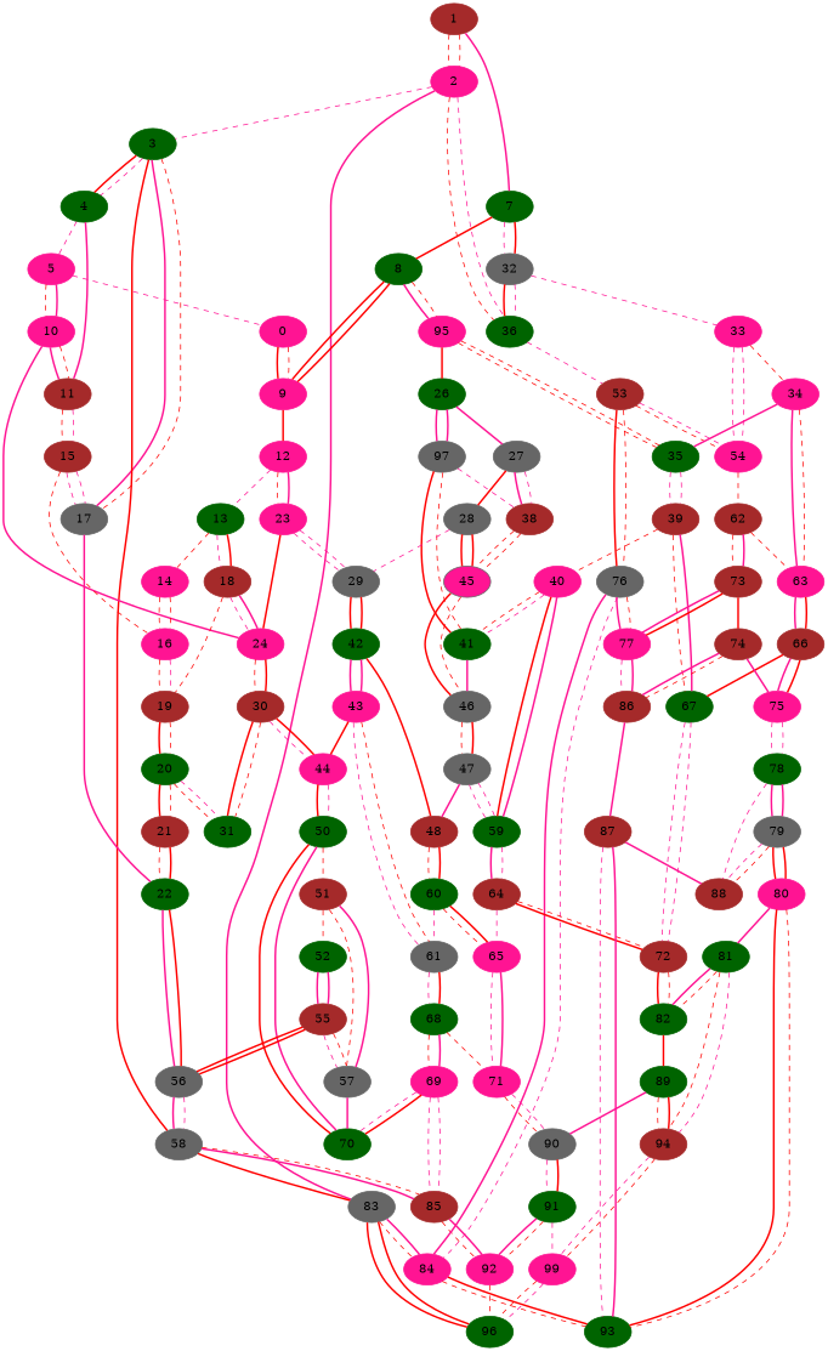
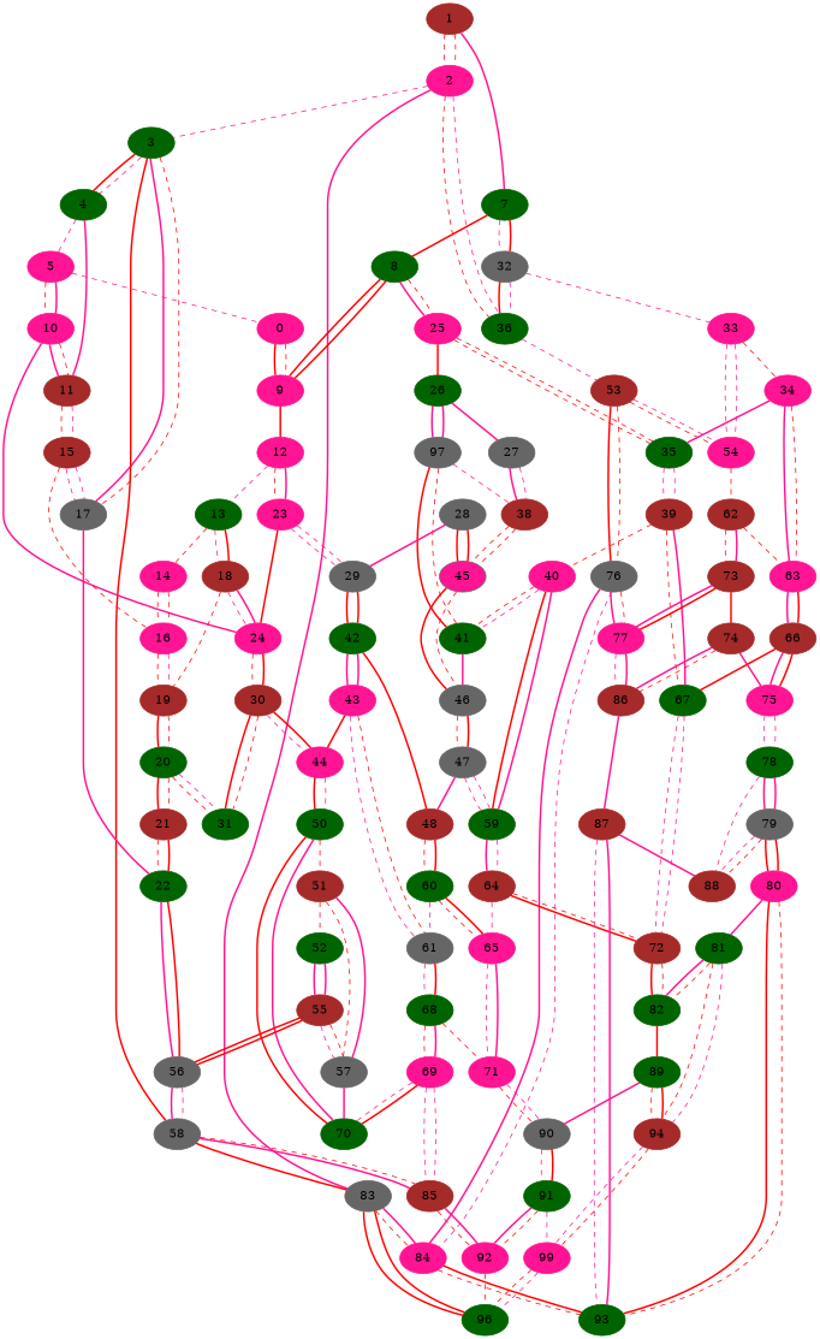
  graph {
    node [color=deeppink style=filled]
    edge [color=red style=dashed]
    1 [color=brown]
    2
    7 [color=darkgreen]
    3 [color=darkgreen]
    36 [color=darkgreen]
    83 [color=gray40]
    8 [color=darkgreen]
    32 [color=gray40]
    4 [color=darkgreen]
    17 [color=gray40]
    58 [color=gray40]
    53 [color=brown]
    84
    96 [color=darkgreen]
    5
    11 [color=brown]
    22 [color=darkgreen]
    85 [color=brown]
    n19 [label=0]
    10
    15 [color=brown]
    9
    24
    12
-   25 [label=95]
+   25
    33
    26 [color=darkgreen]
    35 [color=darkgreen]
    13 [color=darkgreen]
    23
    14
    16
    18 [color=brown]
    29 [color=gray40]
    19 [color=brown]
    20 [color=darkgreen]
    56 [color=gray40]
    30 [color=brown]
    21 [color=brown]
    31 [color=darkgreen]
    42 [color=darkgreen]
    44
    27 [color=gray40]
    n44 [color=gray40 label=97]
    39 [color=brown]
    28 [color=gray40]
    38 [color=brown]
    41 [color=darkgreen]
    45 [color=gray40 fillcolor=deeppink]
    46 [color=gray40]
    43
    48 [color=brown]
    50 [color=darkgreen]
    34
    54
    63
    62 [color=brown]
    66 [color=brown]
    40
    67 [color=darkgreen]
    76 [color=gray40]
    59 [color=darkgreen]
    72 [color=brown]
    64 [color=brown]
    47 [color=gray40]
    61 [color=gray40]
    60 [color=darkgreen]
    68 [color=darkgreen]
    51 [color=brown]
    70 [color=darkgreen]
    65
    52 [color=darkgreen]
    55 [color=brown]
    57 [color=gray40]
    77
    73 [color=brown]
    92
    71
    69
    74 [color=brown]
    75
    82 [color=darkgreen]
    90 [color=gray40]
    78 [color=darkgreen]
    91 [color=darkgreen]
    89 [color=darkgreen]
    86 [color=brown]
    87 [color=brown]
    79 [color=gray40]
    88 [color=brown]
    93 [color=darkgreen]
    80
    81 [color=darkgreen]
    94 [color=brown]
    n95 [label=99]
    1 -- 2
    1 -- 2
    1 -- 7 [color=deeppink style=bold]
    2 -- 3 [color=deeppink]
    2 -- 36
    2 -- 36 [color=deeppink]
    2 -- 83 [color=deeppink style=bold]
    7 -- 8 [style=bold]
    7 -- 32 [color=deeppink]
    7 -- 32 [style=bold]
    3 -- 4 [style=bold]
    3 -- 4 [color=deeppink]
    3 -- 17 [color=deeppink style=bold]
    3 -- 17
    3 -- 58 [style=bold]
    36 -- 53 [color=deeppink]
    83 -- 84
    83 -- 84 [color=deeppink style=bold]
    83 -- 96 [style=bold]
    83 -- 96 [style=bold]
    8 -- 9 [style=bold]
    8 -- 9 [style=bold]
    8 -- 25 [color=deeppink style=bold]
    8 -- 25
    32 -- 36 [style=bold]
    32 -- 36 [color=deeppink]
    32 -- 33 [color=deeppink]
    4 -- 5 [color=deeppink]
    4 -- 11 [color=deeppink style=bold]
    17 -- 22 [color=deeppink style=bold]
    58 -- 83 [style=bold]
    58 -- 85 [color=deeppink style=bold]
    58 -- 85
    53 -- 54
    53 -- 54 [color=deeppink]
    53 -- 76 [style=bold]
    53 -- 76
    84 -- 93
    84 -- 93 [style=bold]
    5 -- n19 [color=deeppink]
    5 -- 10
    5 -- 10 [color=deeppink style=bold]
    11 -- 15
    11 -- 15 [color=deeppink]
    22 -- 56 [color=deeppink style=bold]
    22 -- 56 [style=bold]
    85 -- 92
    85 -- 92 [color=deeppink style=bold]
    n19 -- 9 [style=bold]
    n19 -- 9
    10 -- 11 [color=deeppink style=bold]
    10 -- 11
    10 -- 24 [color=deeppink style=bold]
    15 -- 17 [color=deeppink]
    15 -- 17 [color=deeppink]
    15 -- 16
    9 -- 12 [style=bold]
    24 -- 30
    24 -- 30 [style=bold]
    12 -- 13 [color=deeppink]
    12 -- 23
    12 -- 23 [color=deeppink style=bold]
    25 -- 26 [style=bold]
    25 -- 35
    25 -- 35
    33 -- 34
    33 -- 54 [color=deeppink]
    33 -- 54 [color=deeppink]
    26 -- 27 [color=deeppink style=bold]
    26 -- n44 [color=deeppink style=bold]
    26 -- n44 [color=deeppink style=bold]
    35 -- 39 [color=deeppink]
    35 -- 39 [color=deeppink]
    13 -- 14
    13 -- 18 [color=deeppink]
    13 -- 18 [style=bold]
    23 -- 24 [style=bold]
    23 -- 29 [color=deeppink]
    23 -- 29 [color=deeppink]
    14 -- 16
    14 -- 16
    16 -- 19
    16 -- 19 [color=deeppink]
    18 -- 24 [color=deeppink]
    18 -- 24 [color=deeppink style=bold]
    18 -- 19
    29 -- 42 [style=bold]
    29 -- 42 [style=bold]
    19 -- 20 [style=bold]
    19 -- 20
    20 -- 21 [style=bold]
    20 -- 21
    20 -- 31
    20 -- 31 [color=deeppink]
    56 -- 58 [color=deeppink style=bold]
    56 -- 58 [color=deeppink]
    30 -- 31 [style=bold]
    30 -- 31
    30 -- 44 [color=deeppink]
    30 -- 44 [style=bold]
    21 -- 22
    21 -- 22 [style=bold]
    42 -- 43 [color=deeppink style=bold]
    42 -- 43 [color=deeppink style=bold]
    42 -- 48 [style=bold]
    44 -- 50 [style=bold]
    44 -- 50 [color=deeppink]
-   27 -- 28 [style=bold]
    27 -- 38 [color=deeppink style=bold]
    27 -- 38 [color=deeppink]
    n44 -- 38 [color=deeppink]
    n44 -- 41 [style=bold]
    n44 -- 41
    39 -- 40
    39 -- 67
    39 -- 67 [color=deeppink style=bold]
-   28 -- 29 [color=deeppink]
+   28 -- 29 [color=deeppink style=bold]
    28 -- 45 [style=bold]
    28 -- 45 [style=bold]
    38 -- 45
    38 -- 45
    41 -- 46 [color=deeppink style=bold]
    45 -- 46 [style=bold]
    45 -- 46
    46 -- 47
    46 -- 47 [style=bold]
    43 -- 44 [style=bold]
    43 -- 61 [color=deeppink]
    43 -- 61
    48 -- 60
    48 -- 60 [style=bold]
    50 -- 51
    50 -- 70 [style=bold]
    50 -- 70 [color=deeppink style=bold]
    34 -- 35 [color=deeppink style=bold]
    34 -- 63 [color=deeppink style=bold]
    34 -- 63
    54 -- 62
    63 -- 66 [color=deeppink style=bold]
    63 -- 66 [style=bold]
    62 -- 63
    62 -- 73
    62 -- 73 [color=deeppink style=bold]
    66 -- 67 [style=bold]
    66 -- 75 [color=deeppink style=bold]
    66 -- 75 [style=bold]
    40 -- 41
    40 -- 41 [color=deeppink]
    40 -- 59 [style=bold]
    40 -- 59 [color=deeppink style=bold]
    67 -- 72 [color=deeppink]
    67 -- 72 [color=deeppink]
    76 -- 84 [color=deeppink style=bold]
    76 -- 84 [color=deeppink]
    76 -- 77 [color=deeppink style=bold]
    76 -- 77
    59 -- 64 [color=deeppink style=bold]
    59 -- 64 [color=deeppink]
    72 -- 82 [style=bold]
    72 -- 82
    64 -- 72 [style=bold]
    64 -- 72
    64 -- 65 [color=deeppink]
    47 -- 48 [color=deeppink style=bold]
    47 -- 59 [color=deeppink]
    47 -- 59 [color=deeppink]
    61 -- 68 [color=deeppink]
    61 -- 68 [style=bold]
    60 -- 61 [color=deeppink]
    60 -- 65
    60 -- 65 [style=bold]
    68 -- 71
    68 -- 69
    68 -- 69 [color=deeppink style=bold]
    51 -- 52
    51 -- 57
    51 -- 57 [color=deeppink style=bold]
    65 -- 71 [color=deeppink]
    65 -- 71 [color=deeppink style=bold]
    52 -- 55 [color=deeppink style=bold]
    52 -- 55 [color=deeppink style=bold]
    55 -- 56 [style=bold]
    55 -- 56 [style=bold]
    55 -- 57 [color=deeppink]
    55 -- 57
    57 -- 70 [color=deeppink style=bold]
    77 -- 86 [color=deeppink]
    77 -- 86 [color=deeppink style=bold]
    73 -- 77 [color=deeppink style=bold]
    73 -- 77 [style=bold]
    73 -- 74 [style=bold]
    92 -- 96
    71 -- 90
    71 -- 90 [color=deeppink]
    69 -- 85 [color=deeppink]
    69 -- 85 [color=deeppink]
    69 -- 70 [color=deeppink]
    69 -- 70 [style=bold]
    74 -- 75 [color=deeppink style=bold]
    74 -- 86 [color=deeppink style=bold]
    74 -- 86
    75 -- 78 [color=deeppink]
    75 -- 78 [color=deeppink]
    82 -- 89 [style=bold]
    90 -- 91 [color=deeppink]
    90 -- 91 [style=bold]
    78 -- 79 [color=deeppink style=bold]
    78 -- 79 [color=deeppink style=bold]
    78 -- 88 [color=deeppink]
    91 -- 92 [color=deeppink style=bold]
    91 -- 92
    91 -- n95 [color=deeppink]
    89 -- 90 [color=deeppink style=bold]
    89 -- 94
    89 -- 94 [style=bold]
    86 -- 87 [color=deeppink style=bold]
    87 -- 88 [color=deeppink style=bold]
    87 -- 93 [color=deeppink]
    87 -- 93 [color=deeppink style=bold]
    79 -- 88 [color=deeppink]
    79 -- 88
    79 -- 80 [style=bold]
    79 -- 80 [style=bold]
    80 -- 93 [style=bold]
    80 -- 93
    80 -- 81 [color=deeppink style=bold]
    81 -- 82 [color=deeppink style=bold]
    81 -- 82
    81 -- 94
    81 -- 94 [color=deeppink]
    94 -- n95 [color=deeppink]
    94 -- n95
    n95 -- 96
    n95 -- 96 [color=deeppink]
  }
